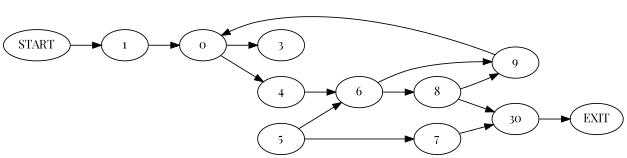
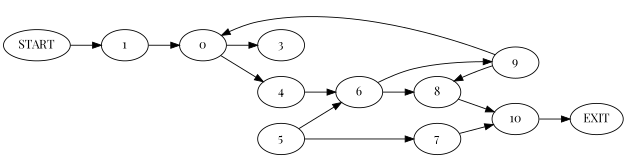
  digraph {
    fontname="Playfair Display"
    rankdir=LR
    node [fontname="Playfair Display"]
    edge [fontname="Playfair Display"]
    n1 [label=START]
    1
    n3 [label=0]
    n4 [label=EXIT]
    3
    4
    6
    5
    7
    8
    9
-   10 [label=30]
+   10
    n1 -> 1
    1 -> n3
    n3 -> 3
    n3 -> 4
    4 -> 6
    6 -> 8
    6 -> 9
    5 -> 6
    5 -> 7
    7 -> 10
-   8 -> 9
+   9 -> 8
    8 -> 10
    9 -> n3
    10 -> n4
  }
